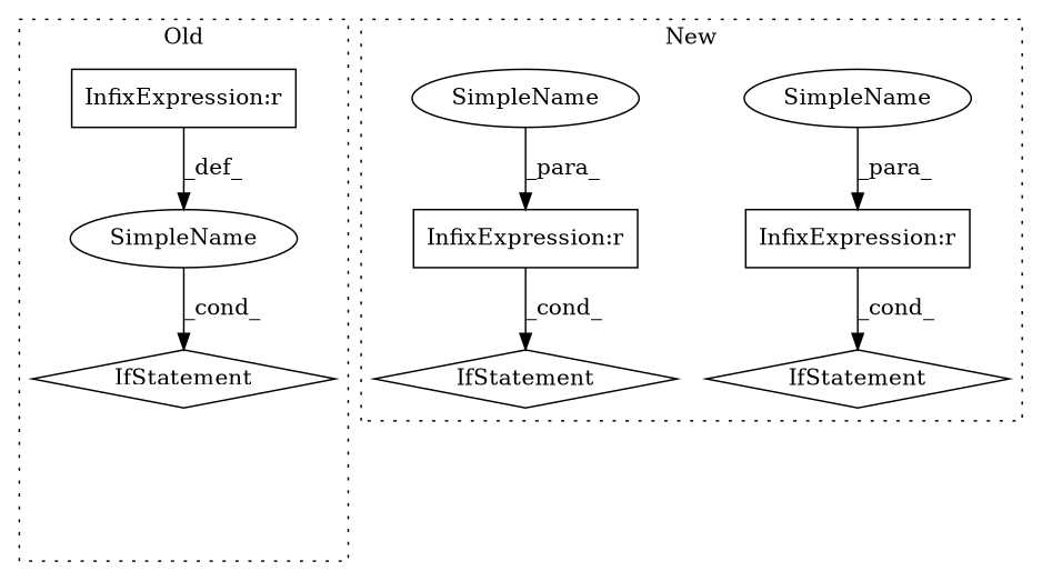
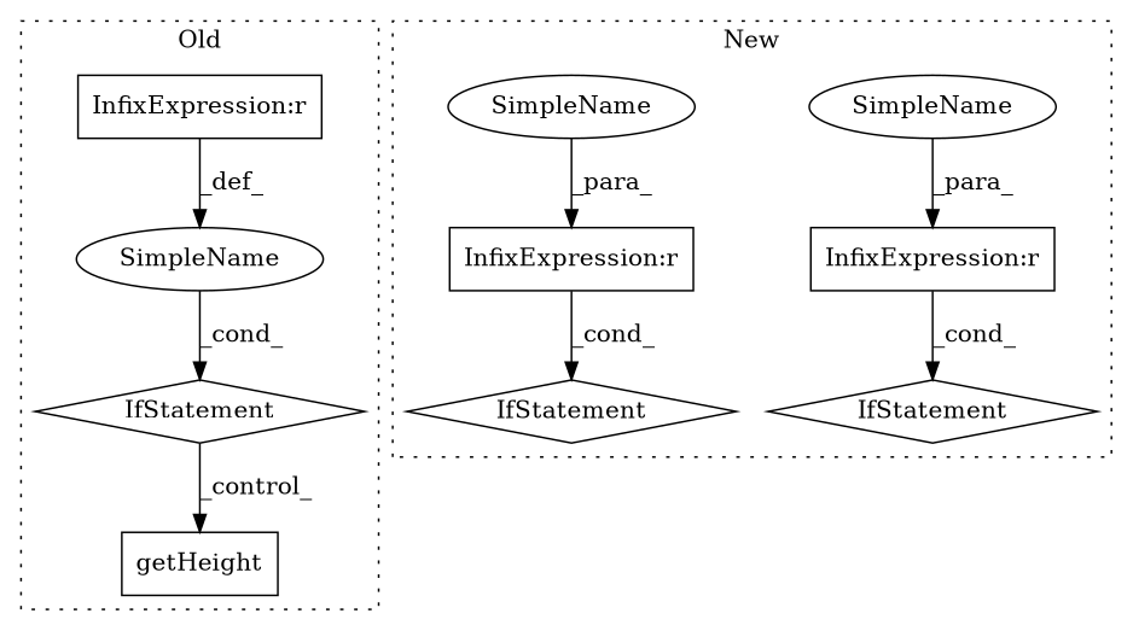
  digraph {
    node [a=25 l=4 shape=box]
+   n1 [a=32 l=11 label=getHeight s=1882]
    n2 [l="4,2" label=IfStatement s="1814,1841" shape=diamond]
    n3 [a=42 label=SimpleName shape=ellipse l=""]
    n4 [a=27 label="InfixExpression:r" s=1833]
    n5 [l="4,2" label=IfStatement s="2146,2164" shape=diamond]
    n6 [a=27 label="InfixExpression:r" s=2156]
    n7 [a=27 label="InfixExpression:r" s=2486]
    n8 [l=3 label=IfStatement s=2495 shape=diamond]
    n9 [a=42 label=SimpleName s=2490 shape=ellipse]
    n10 [a=42 label=SimpleName s=2160 shape=ellipse]
    subgraph cluster_1 {
      label=Old
      style=dotted
+     n1
      n2
      n3
      n4
    }
    subgraph cluster_2 {
      label=New
      style=dotted
      n5
      n6
      n7
      n8
      n9
      n10
    }
+   n2 -> n1 [label=_control_]
    n3 -> n2 [label=_cond_]
    n4 -> n3 [label=_def_]
    n6 -> n5 [label=_cond_]
    n7 -> n8 [label=_cond_]
    n9 -> n7 [label=_para_]
    n10 -> n6 [label=_para_]
  }
